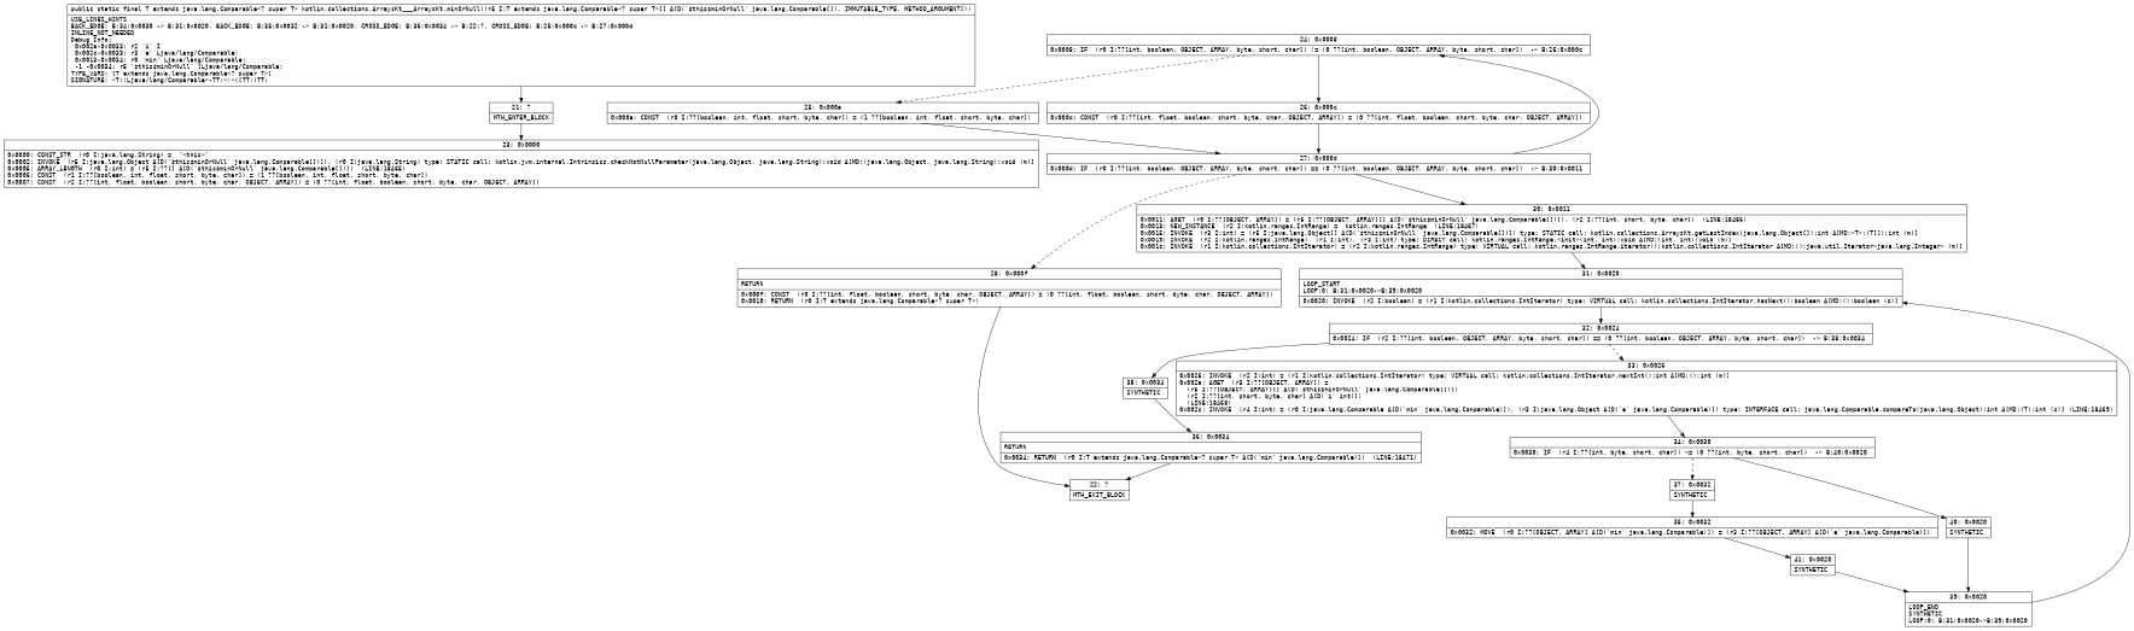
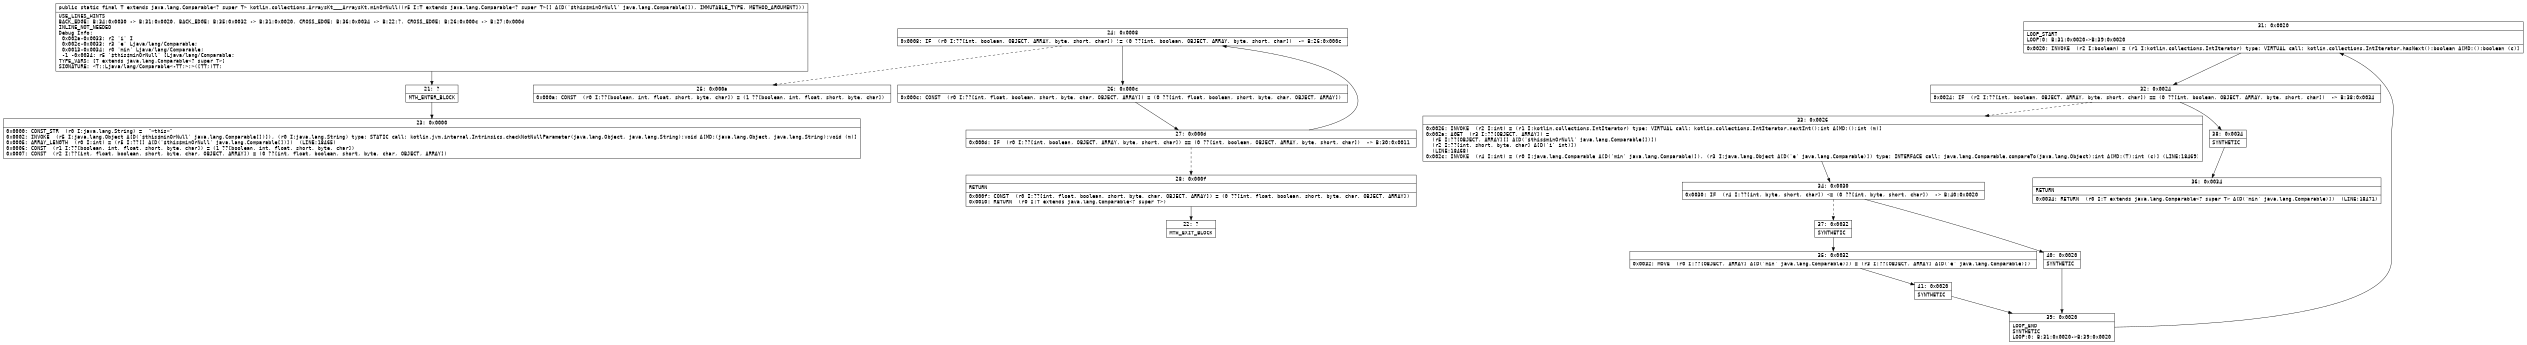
  digraph {
    fontname="DejaVu Sans Mono"
    node [fontname="DejaVu Sans Mono" shape=record]
    edge [fontname="DejaVu Sans Mono"]
    n1 [label="{21\:\ ?|MTH_ENTER_BLOCK\l}"]
    n2 [label="{23\:\ 0x0000|0x0000: CONST_STR  (r0 I:java.lang.String) =  \"\<this\>\" \l0x0002: INVOKE  (r5 I:java.lang.Object A[D('$this$minOrNull' java.lang.Comparable[])]), (r0 I:java.lang.String) type: STATIC call: kotlin.jvm.internal.Intrinsics.checkNotNullParameter(java.lang.Object, java.lang.String):void A[MD:(java.lang.Object, java.lang.String):void (m)]\l0x0005: ARRAY_LENGTH  (r0 I:int) = (r5 I:??[] A[D('$this$minOrNull' java.lang.Comparable[])])  (LINE:18465)\l0x0006: CONST  (r1 I:??[boolean, int, float, short, byte, char]) = (1 ??[boolean, int, float, short, byte, char]) \l0x0007: CONST  (r2 I:??[int, float, boolean, short, byte, char, OBJECT, ARRAY]) = (0 ??[int, float, boolean, short, byte, char, OBJECT, ARRAY]) \l}"]
    n3 [label="{24\:\ 0x0008|0x0008: IF  (r0 I:??[int, boolean, OBJECT, ARRAY, byte, short, char]) != (0 ??[int, boolean, OBJECT, ARRAY, byte, short, char])  \-\> B:26:0x000c \l}"]
    n4 [label="{25\:\ 0x000a|0x000a: CONST  (r0 I:??[boolean, int, float, short, byte, char]) = (1 ??[boolean, int, float, short, byte, char]) \l}"]
    n5 [label="{26\:\ 0x000c|0x000c: CONST  (r0 I:??[int, float, boolean, short, byte, char, OBJECT, ARRAY]) = (0 ??[int, float, boolean, short, byte, char, OBJECT, ARRAY]) \l}"]
    n6 [label="{27\:\ 0x000d|0x000d: IF  (r0 I:??[int, boolean, OBJECT, ARRAY, byte, short, char]) == (0 ??[int, boolean, OBJECT, ARRAY, byte, short, char])  \-\> B:30:0x0011 \l}"]
    n7 [label="{28\:\ 0x000f|RETURN\l|0x000f: CONST  (r0 I:??[int, float, boolean, short, byte, char, OBJECT, ARRAY]) = (0 ??[int, float, boolean, short, byte, char, OBJECT, ARRAY]) \l0x0010: RETURN  (r0 I:T extends java.lang.Comparable\<? super T\>) \l}"]
-   n8 [label="{30\:\ 0x0011|0x0011: AGET  (r0 I:??[OBJECT, ARRAY]) = (r5 I:??[OBJECT, ARRAY][] A[D('$this$minOrNull' java.lang.Comparable[])]), (r2 I:??[int, short, byte, char])  (LINE:18466)\l0x0013: NEW_INSTANCE  (r2 I:kotlin.ranges.IntRange) =  kotlin.ranges.IntRange  (LINE:18467)\l0x0015: INVOKE  (r3 I:int) = (r5 I:java.lang.Object[] A[D('$this$minOrNull' java.lang.Comparable[])]) type: STATIC call: kotlin.collections.ArraysKt.getLastIndex(java.lang.Object[]):int A[MD:\<T\>:(T[]):int (m)]\l0x0019: INVOKE  (r2 I:kotlin.ranges.IntRange), (r1 I:int), (r3 I:int) type: DIRECT call: kotlin.ranges.IntRange.\<init\>(int, int):void A[MD:(int, int):void (m)]\l0x001c: INVOKE  (r1 I:kotlin.collections.IntIterator) = (r2 I:kotlin.ranges.IntRange) type: VIRTUAL call: kotlin.ranges.IntRange.iterator():kotlin.collections.IntIterator A[MD:():java.util.Iterator\<java.lang.Integer\> (m)]\l}"]
    n9 [label="{22\:\ ?|MTH_EXIT_BLOCK\l}"]
    n10 [label="{31\:\ 0x0020|LOOP_START\lLOOP:0: B:31:0x0020\-\>B:39:0x0020\l|0x0020: INVOKE  (r2 I:boolean) = (r1 I:kotlin.collections.IntIterator) type: VIRTUAL call: kotlin.collections.IntIterator.hasNext():boolean A[MD:():boolean (c)]\l}"]
    n11 [label="{32\:\ 0x0024|0x0024: IF  (r2 I:??[int, boolean, OBJECT, ARRAY, byte, short, char]) == (0 ??[int, boolean, OBJECT, ARRAY, byte, short, char])  \-\> B:38:0x0034 \l}"]
    n12 [label="{33\:\ 0x0026|0x0026: INVOKE  (r2 I:int) = (r1 I:kotlin.collections.IntIterator) type: VIRTUAL call: kotlin.collections.IntIterator.nextInt():int A[MD:():int (m)]\l0x002a: AGET  (r3 I:??[OBJECT, ARRAY]) = \l  (r5 I:??[OBJECT, ARRAY][] A[D('$this$minOrNull' java.lang.Comparable[])])\l  (r2 I:??[int, short, byte, char] A[D('i' int)])\l  (LINE:18468)\l0x002c: INVOKE  (r4 I:int) = (r0 I:java.lang.Comparable A[D('min' java.lang.Comparable)]), (r3 I:java.lang.Object A[D('e' java.lang.Comparable)]) type: INTERFACE call: java.lang.Comparable.compareTo(java.lang.Object):int A[MD:(T):int (c)] (LINE:18469)\l}"]
    n13 [label="{38\:\ 0x0034|SYNTHETIC\l}"]
    n14 [label="{34\:\ 0x0030|0x0030: IF  (r4 I:??[int, byte, short, char]) \<= (0 ??[int, byte, short, char])  \-\> B:40:0x0020 \l}"]
    n15 [label="{36\:\ 0x0034|RETURN\l|0x0034: RETURN  (r0 I:T extends java.lang.Comparable\<? super T\> A[D('min' java.lang.Comparable)])  (LINE:18471)\l}"]
    n16 [label="{37\:\ 0x0032|SYNTHETIC\l}"]
    n17 [label="{40\:\ 0x0020|SYNTHETIC\l}"]
    n18 [label="{35\:\ 0x0032|0x0032: MOVE  (r0 I:??[OBJECT, ARRAY] A[D('min' java.lang.Comparable)]) = (r3 I:??[OBJECT, ARRAY] A[D('e' java.lang.Comparable)]) \l}"]
    n19 [label="{39\:\ 0x0020|LOOP_END\lSYNTHETIC\lLOOP:0: B:31:0x0020\-\>B:39:0x0020\l}"]
    n20 [label="{41\:\ 0x0020|SYNTHETIC\l}"]
    n21 [label="{public static final T extends java.lang.Comparable\<? super T\> kotlin.collections.ArraysKt___ArraysKt.minOrNull((r5 I:T extends java.lang.Comparable\<? super T\>[] A[D('$this$minOrNull' java.lang.Comparable[]), IMMUTABLE_TYPE, METHOD_ARGUMENT]))  | USE_LINES_HINTS\lBACK_EDGE: B:34:0x0030 \-\> B:31:0x0020, BACK_EDGE: B:35:0x0032 \-\> B:31:0x0020, CROSS_EDGE: B:36:0x0034 \-\> B:22:?, CROSS_EDGE: B:26:0x000c \-\> B:27:0x000d\lINLINE_NOT_NEEDED\lDebug Info:\l  0x002a\-0x0033: r2 'i' I\l  0x002c\-0x0033: r3 'e' Ljava\/lang\/Comparable;\l  0x0013\-0x0034: r0 'min' Ljava\/lang\/Comparable;\l  \-1 \-0x0034: r5 '$this$minOrNull' [Ljava\/lang\/Comparable;\lTYPE_VARS: [T extends java.lang.Comparable\<? super T\>]\lSIGNATURE: \<T::Ljava\/lang\/Comparable\<\-TT;\>;\>([TT;)TT;\l}"]
    n1 -> n2
    n3 -> n4 [style=dashed]
    n3 -> n5
-   n4 -> n6
    n5 -> n6
    n6 -> n3
    n6 -> n7 [style=dashed]
-   n6 -> n8
    n7 -> n9
-   n8 -> n10
    n10 -> n11
    n11 -> n12 [style=dashed]
    n11 -> n13
    n12 -> n14
    n13 -> n15
    n14 -> n16 [style=dashed]
    n14 -> n17
-   n15 -> n9
    n16 -> n18
    n17 -> n19
    n18 -> n20
    n19 -> n10
    n20 -> n19
    n21 -> n1
  }
